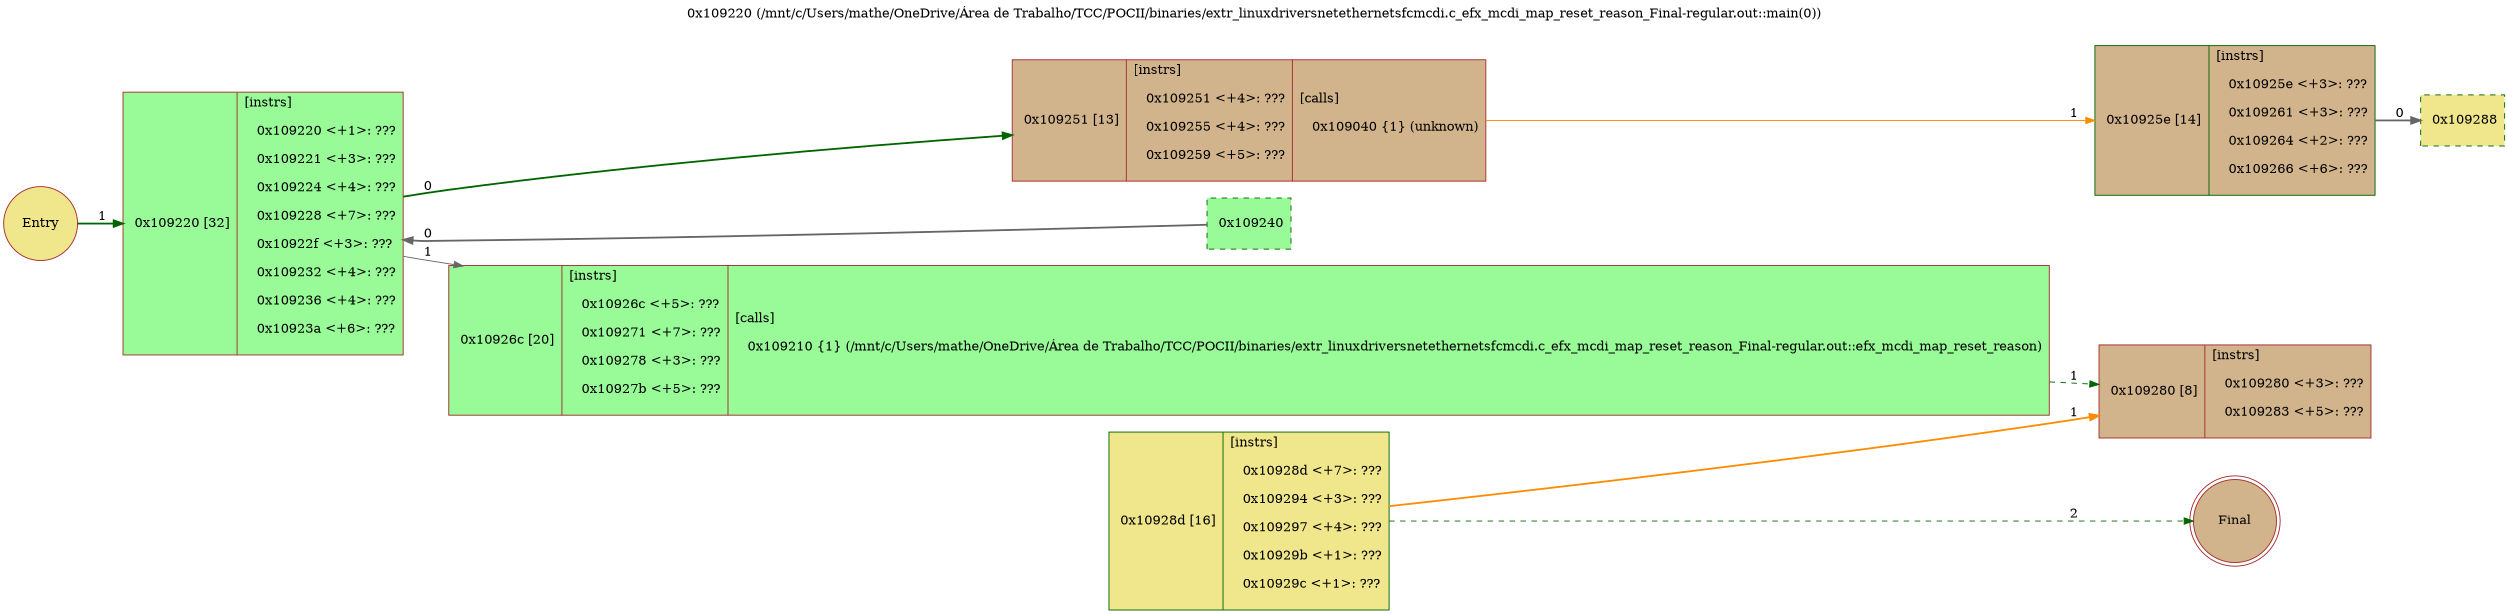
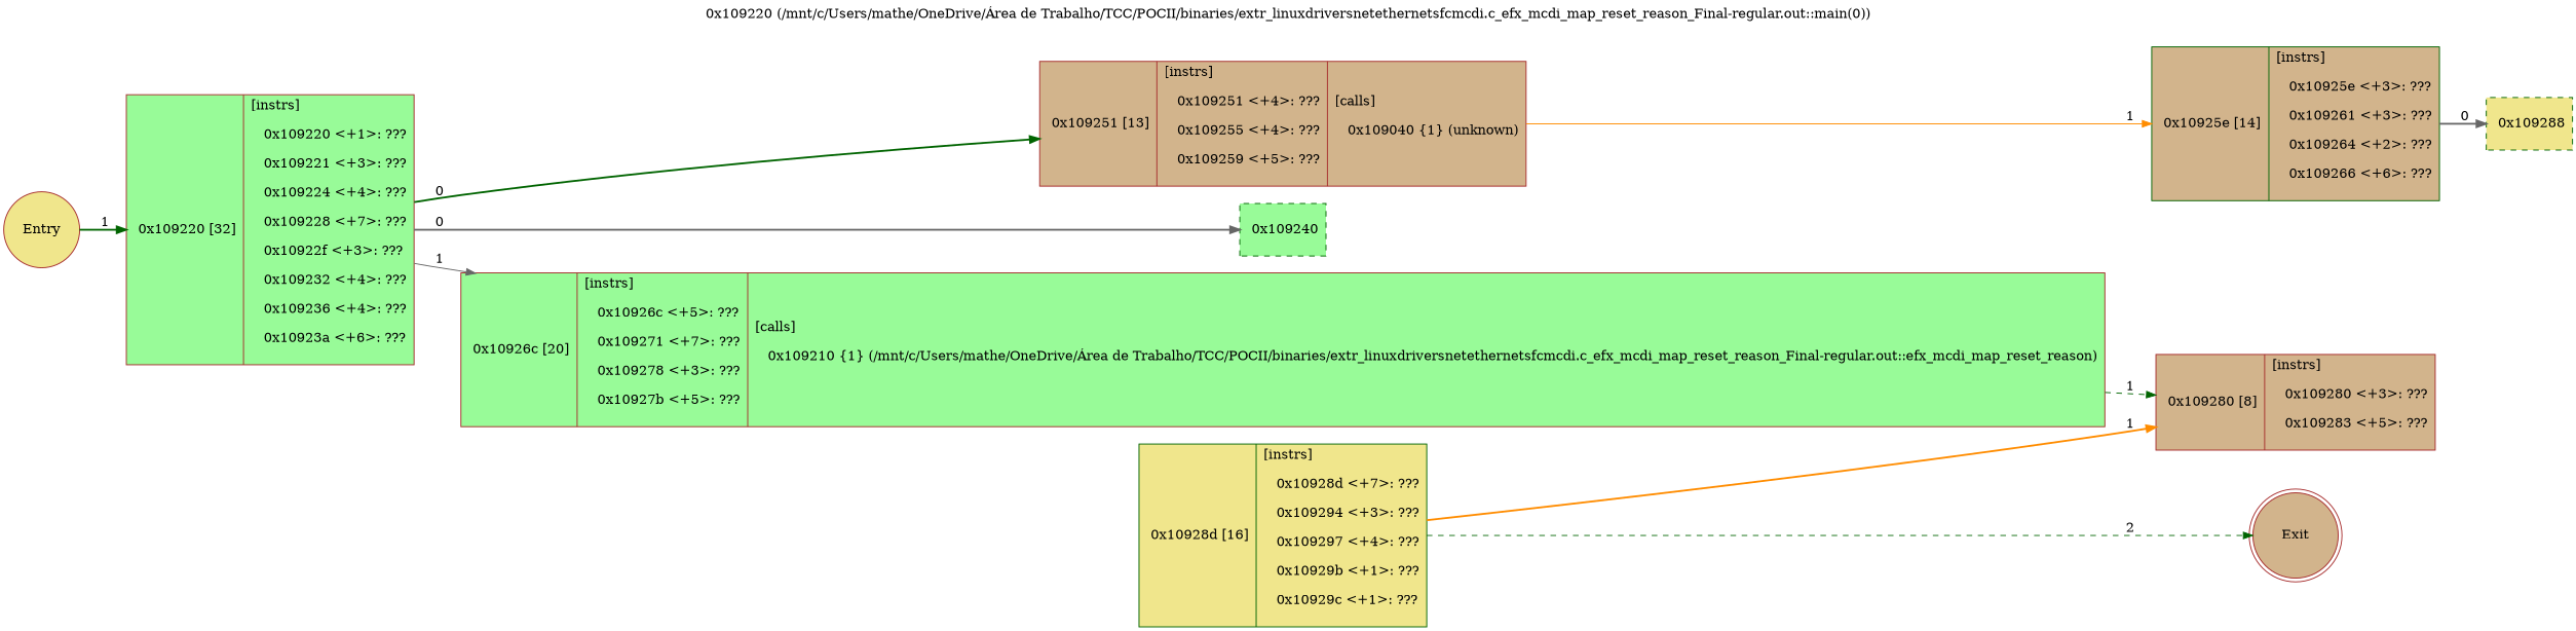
  digraph {
    label="0x109220 (/mnt/c/Users/mathe/OneDrive/Área de Trabalho/TCC/POCII/binaries/extr_linuxdriversnetethernetsfcmcdi.c_efx_mcdi_map_reset_reason_Final-regular.out::main(0))"
    labelloc=t
    rankdir=LR
    node [color=brown fillcolor=tan shape=record style=filled]
    edge [color=darkgreen style=bold]
    Entry [fillcolor=khaki height=0.3 shape=circle width=0.3]
    n2 [fillcolor=palegreen label="{\n     0x109220 [32]\l\n     | [instrs]\l\n     &nbsp;&nbsp;0x109220 \<+1\>: ???\l\n     &nbsp;&nbsp;0x109221 \<+3\>: ???\l\n     &nbsp;&nbsp;0x109224 \<+4\>: ???\l\n     &nbsp;&nbsp;0x109228 \<+7\>: ???\l\n     &nbsp;&nbsp;0x10922f \<+3\>: ???\l\n     &nbsp;&nbsp;0x109232 \<+4\>: ???\l\n     &nbsp;&nbsp;0x109236 \<+4\>: ???\l\n     &nbsp;&nbsp;0x10923a \<+6\>: ???\l\n  }"]
    n3 [label="{\n     0x109251 [13]\l\n     | [instrs]\l\n     &nbsp;&nbsp;0x109251 \<+4\>: ???\l\n     &nbsp;&nbsp;0x109255 \<+4\>: ???\l\n     &nbsp;&nbsp;0x109259 \<+5\>: ???\l\n     | [calls]\l\n     &nbsp;&nbsp;0x109040 \{1\} (unknown)\l\n  }"]
    n4 [color=darkgreen fillcolor=palegreen label="{\n     0x109240\l\n  }" style="dashed,filled"]
    n5 [fillcolor=palegreen label="{\n     0x10926c [20]\l\n     | [instrs]\l\n     &nbsp;&nbsp;0x10926c \<+5\>: ???\l\n     &nbsp;&nbsp;0x109271 \<+7\>: ???\l\n     &nbsp;&nbsp;0x109278 \<+3\>: ???\l\n     &nbsp;&nbsp;0x10927b \<+5\>: ???\l\n     | [calls]\l\n     &nbsp;&nbsp;0x109210 \{1\} (/mnt/c/Users/mathe/OneDrive/Área de Trabalho/TCC/POCII/binaries/extr_linuxdriversnetethernetsfcmcdi.c_efx_mcdi_map_reset_reason_Final-regular.out::efx_mcdi_map_reset_reason)\l\n  }"]
    n6 [color=darkgreen label="{\n     0x10925e [14]\l\n     | [instrs]\l\n     &nbsp;&nbsp;0x10925e \<+3\>: ???\l\n     &nbsp;&nbsp;0x109261 \<+3\>: ???\l\n     &nbsp;&nbsp;0x109264 \<+2\>: ???\l\n     &nbsp;&nbsp;0x109266 \<+6\>: ???\l\n  }"]
    n7 [color=darkgreen fillcolor=khaki label="{\n     0x109288\l\n  }" style="dashed,filled"]
    n8 [label="{\n     0x109280 [8]\l\n     | [instrs]\l\n     &nbsp;&nbsp;0x109280 \<+3\>: ???\l\n     &nbsp;&nbsp;0x109283 \<+5\>: ???\l\n  }"]
-   Exit [height=0.3 peripheries=2 shape=circle width=0.3 label=Final]
+   Exit [height=0.3 peripheries=2 shape=circle width=0.3]
    n10 [color=darkgreen fillcolor=khaki label="{\n     0x10928d [16]\l\n     | [instrs]\l\n     &nbsp;&nbsp;0x10928d \<+7\>: ???\l\n     &nbsp;&nbsp;0x109294 \<+3\>: ???\l\n     &nbsp;&nbsp;0x109297 \<+4\>: ???\l\n     &nbsp;&nbsp;0x10929b \<+1\>: ???\l\n     &nbsp;&nbsp;0x10929c \<+1\>: ???\l\n  }"]
    Entry -> n2 [label=" 1"]
    n2 -> n3 [label=" 0"]
-   n4 -> n2 [color=gray40 label=" 0"]
+   n2 -> n4 [color=gray40 label=" 0"]
    n2 -> n5 [color=gray40 label=" 1" style=solid]
    n3 -> n6 [color=darkorange label=" 1" style=solid]
    n5 -> n8 [label=" 1" style=dashed]
    n6 -> n7 [color=gray40 label=" 0"]
    n10 -> n8 [color=darkorange label=" 1"]
    n10 -> Exit [label=" 2" style=dashed]
  }
